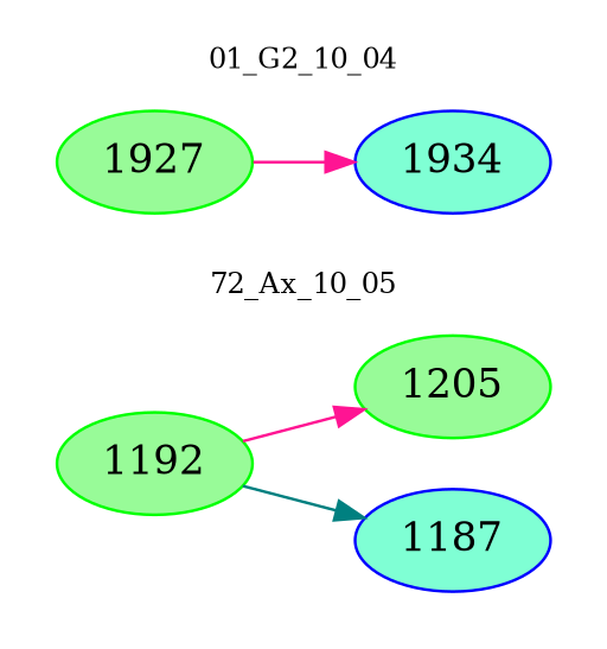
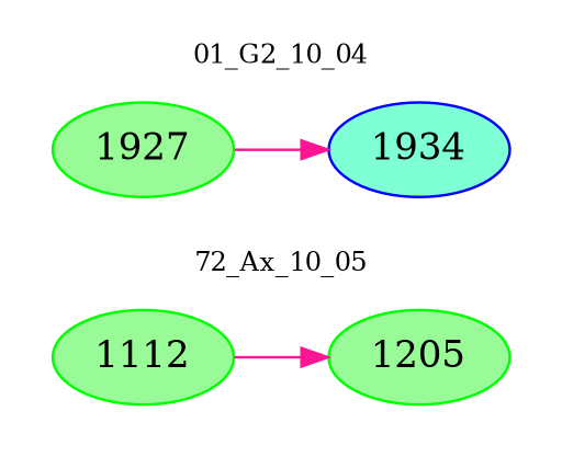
  digraph {
    rankdir=LR
    node [color=green fillcolor=palegreen style=filled]
    edge [color=deeppink]
-   n1 [label=1192]
-   n2 [color=blue fillcolor=aquamarine label=1187]
+   n1 [label=1112]
    n3 [label=1205]
    n4 [label=1927]
    n5 [color=blue fillcolor=aquamarine label=1934]
    subgraph cluster_1 {
      color=white
      fontsize=10
      label="72_Ax_10_05"
      n1
-     n2
      n3
    }
    subgraph cluster_2 {
      color=white
      fontsize=10
      label="01_G2_10_04"
      n4
      n5
    }
-   n1 -> n2 [color=teal]
    n1 -> n3
    n4 -> n5
  }
